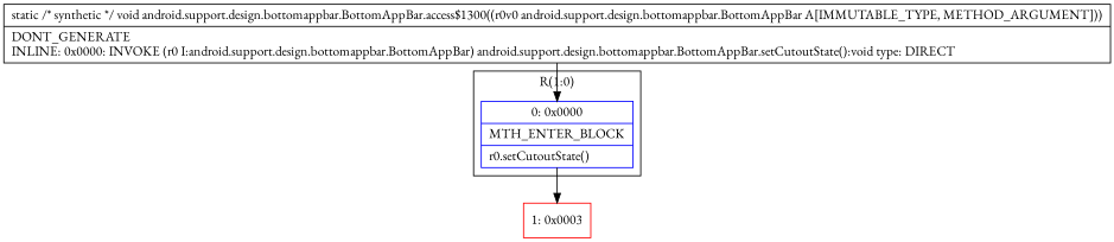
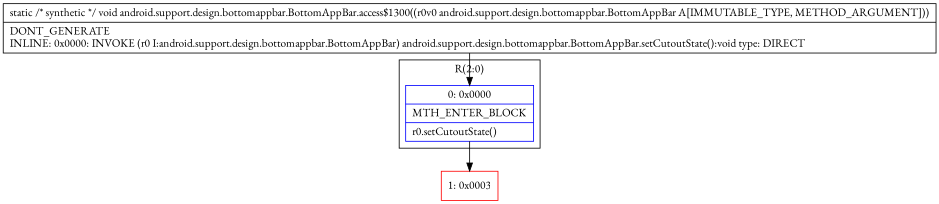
  digraph {
    fontname="EB Garamond"
    node [shape=record fontname="EB Garamond"]
    edge [fontname="EB Garamond"]
    n1 [color=blue label="{0\:\ 0x0000|MTH_ENTER_BLOCK\l|r0.setCutoutState()\l}"]
    n2 [color=red label="{1\:\ 0x0003}"]
    n3 [label="{static \/* synthetic *\/ void android.support.design.bottomappbar.BottomAppBar.access$1300((r0v0 android.support.design.bottomappbar.BottomAppBar A[IMMUTABLE_TYPE, METHOD_ARGUMENT]))  | DONT_GENERATE\lINLINE: 0x0000: INVOKE  (r0 I:android.support.design.bottomappbar.BottomAppBar) android.support.design.bottomappbar.BottomAppBar.setCutoutState():void type: DIRECT\l}"]
    subgraph cluster_1 {
-     label="R(1:0)"
+     label="R(2:0)"
      n1
    }
    n1 -> n2
    n3 -> n1
  }
